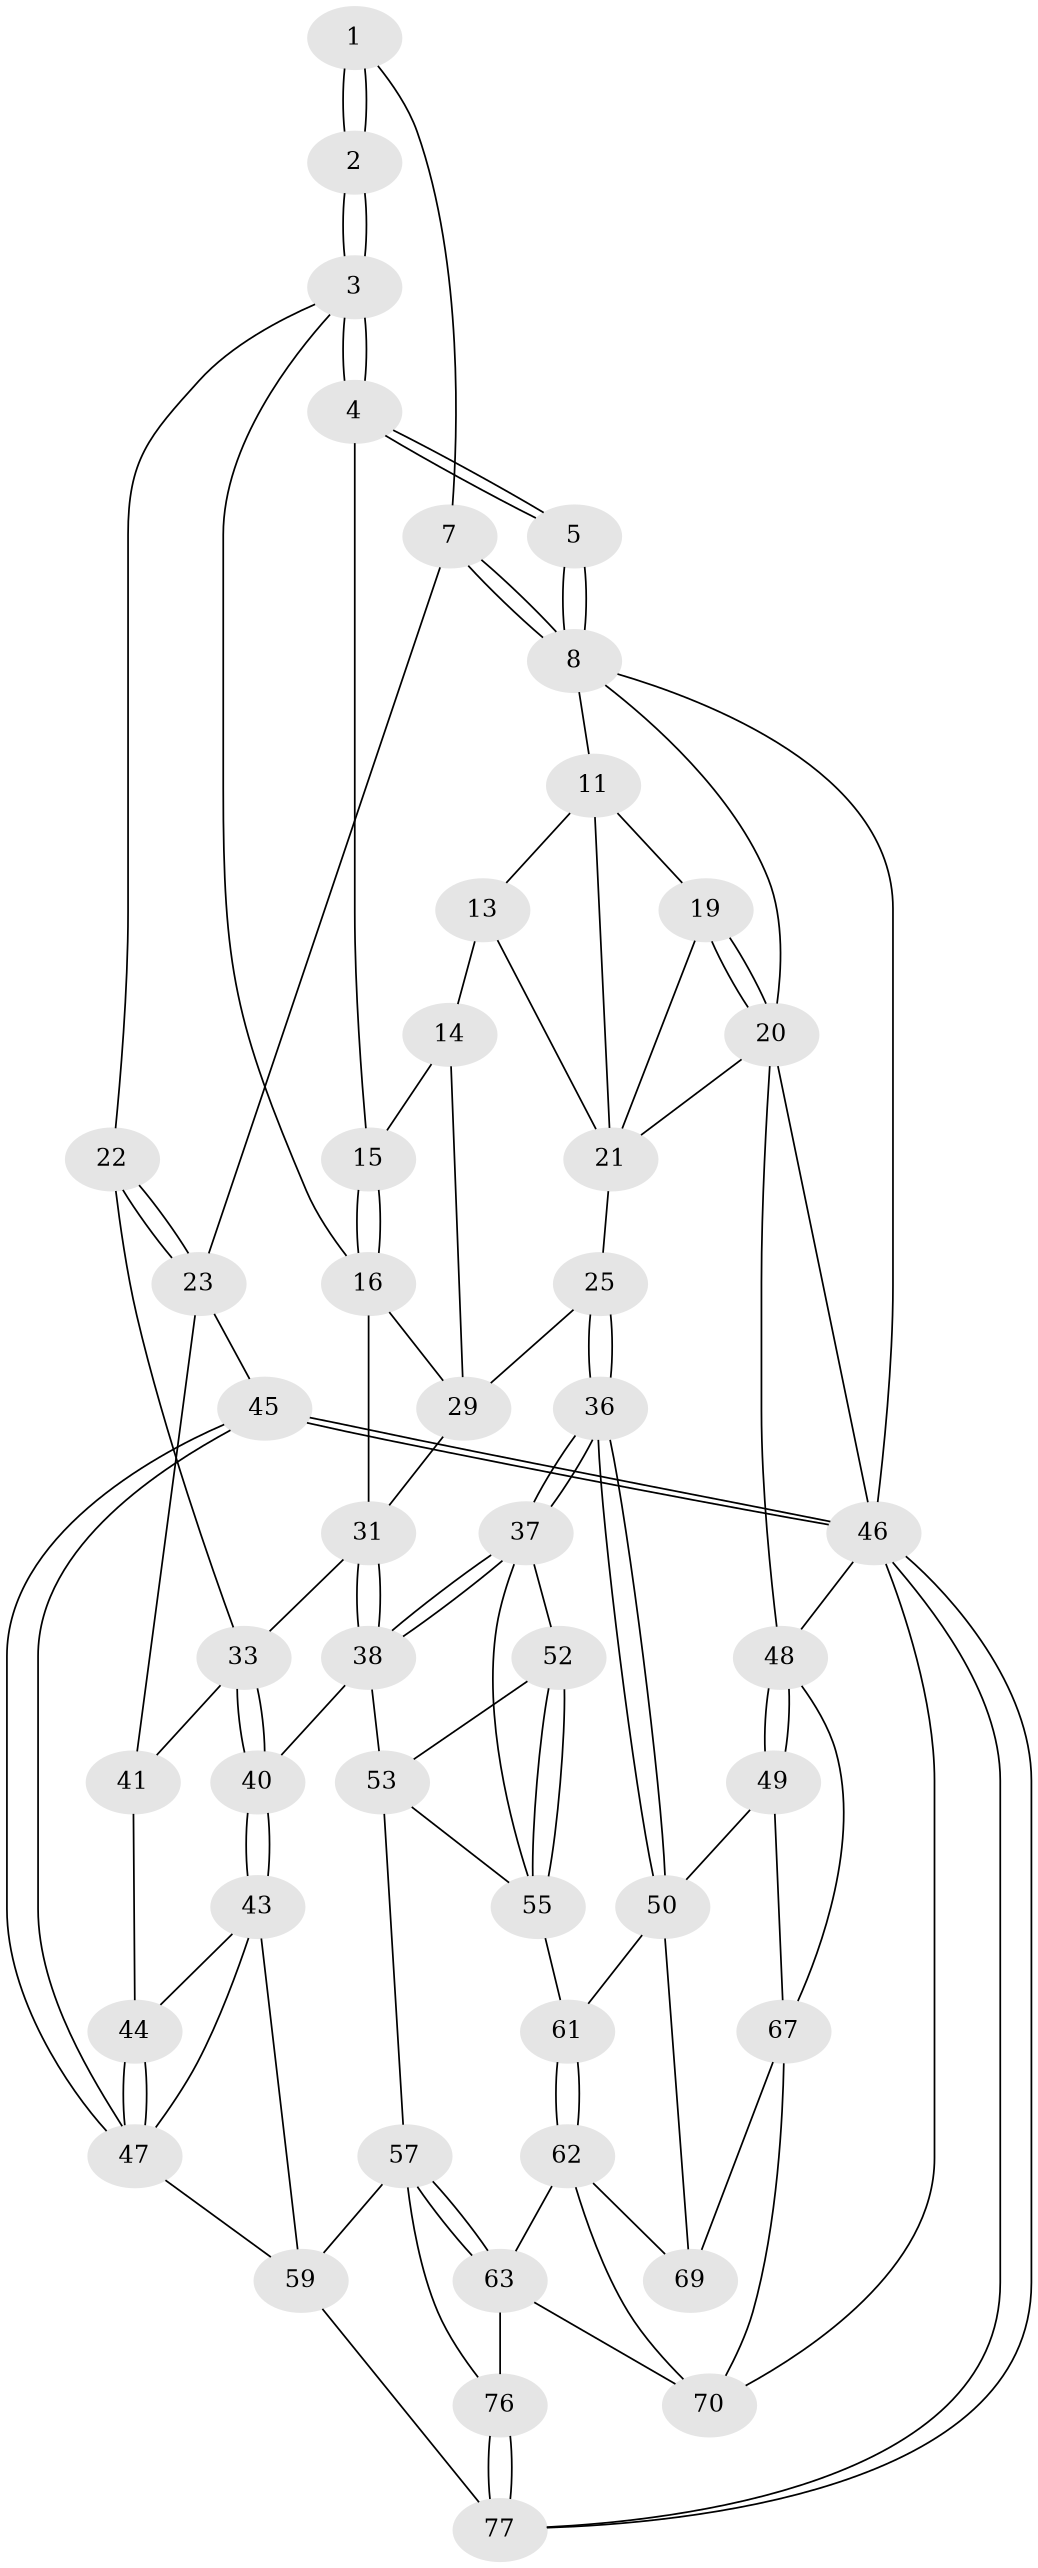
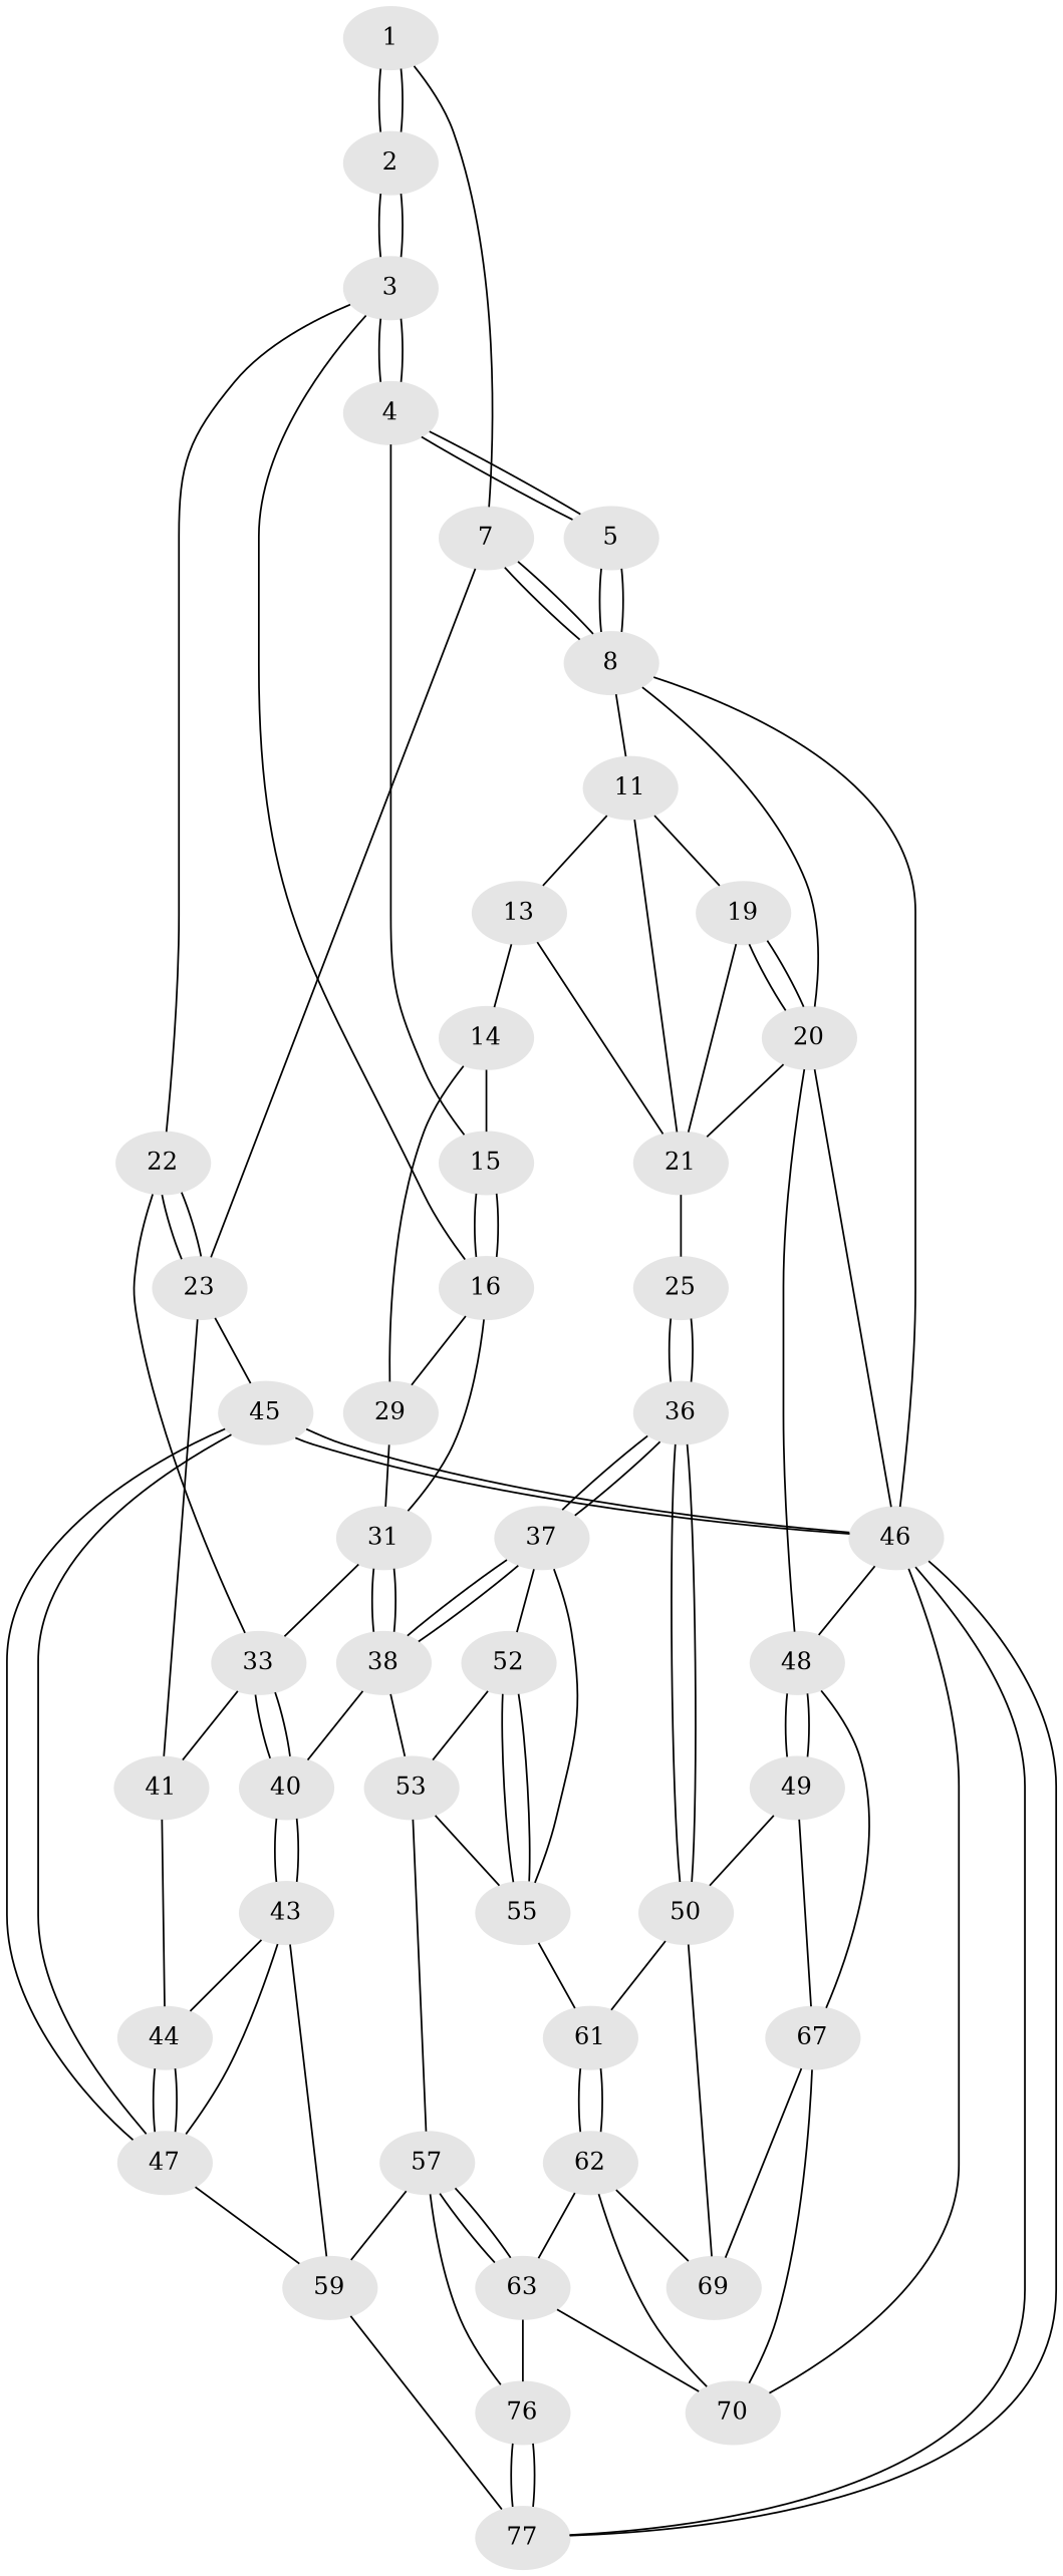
  graph {
    node [color=gray90 style=filled]
    1 [super="+6"]
    2
    7
    3 [super="+18"]
    8 [super="+9"]
    23 [super="+42"]
    4 [super="+10"]
    16 [super="+17"]
    22
    5
    15
    29 [super="+30"]
    31 [super="+32"]
    n14 [label=33 super="+35"]
    11 [super="+12"]
    20 [super="+33"]
    46 [super="+64"]
    41
    45
    13 [super="+27"]
    19
    21 [super="+24"]
    48 [super="+65"]
    70 [super="+73"]
    77
    14 [super="+28"]
    25 [super="+26"]
    36
    38 [super="+39"]
    49
    67 [super="+68"]
    40
    44
    47 [super="+71"]
    37 [super="+51"]
    50 [super="+66"]
    53 [super="+54"]
    43 [super="+60"]
    52
    55 [super="+56"]
    61
    69
    57 [super="+58"]
    59 [super="+74"]
    62 [super="+72"]
    63 [super="+75"]
    76
    1 -- 2 [weight=2]
    1 -- 2
    1 -- 7
    2 -- 3
    2 -- 3
    7 -- 8
    7 -- 8
    7 -- 23
    3 -- 4
    3 -- 4
    3 -- 16
    3 -- 22
    8 -- 11
    8 -- 20
    8 -- 46
    23 -- 41
    23 -- 45
    4 -- 5
    4 -- 5
    4 -- 15
    16 -- 29
    16 -- 31
    22 -- 23
    22 -- 23
    22 -- n14
    5 -- 8
    5 -- 8
    15 -- 16
    15 -- 16
    29 -- 31
    31 -- n14
    31 -- 38
    31 -- 38
    n14 -- 41
    n14 -- 40
    n14 -- 40
    11 -- 13
    11 -- 19
    11 -- 21
    20 -- 46
    20 -- 21
    20 -- 48
    46 -- 48
    46 -- 70
    46 -- 77
    46 -- 77
    41 -- 44
    45 -- 46
    45 -- 46
    45 -- 47
    45 -- 47
    13 -- 21
    13 -- 14 [weight=2]
    19 -- 20
    19 -- 20
    19 -- 21
    21 -- 25
    48 -- 49
    48 -- 49
    48 -- 67
    14 -- 15
    14 -- 29
-   25 -- 29
    25 -- 36
    25 -- 36
    36 -- 37
    36 -- 37
    36 -- 50
    36 -- 50
    38 -- 40
    38 -- 53
    49 -- 67
    49 -- 50
    67 -- 70
    67 -- 69
    40 -- 43
    40 -- 43
    44 -- 47
    44 -- 47
    47 -- 59
    37 -- 38
    37 -- 38
    37 -- 52
    37 -- 55
    50 -- 61
    50 -- 69
    53 -- 55
    53 -- 57
    43 -- 44
    43 -- 47
    43 -- 59
    52 -- 53
    52 -- 55
    52 -- 55
    55 -- 61
    61 -- 62
    61 -- 62
    57 -- 59
    57 -- 63
    57 -- 63
    57 -- 76
    59 -- 77
    62 -- 70
    62 -- 69
    62 -- 63
    63 -- 70
    63 -- 76
    76 -- 77
    76 -- 77
  }
